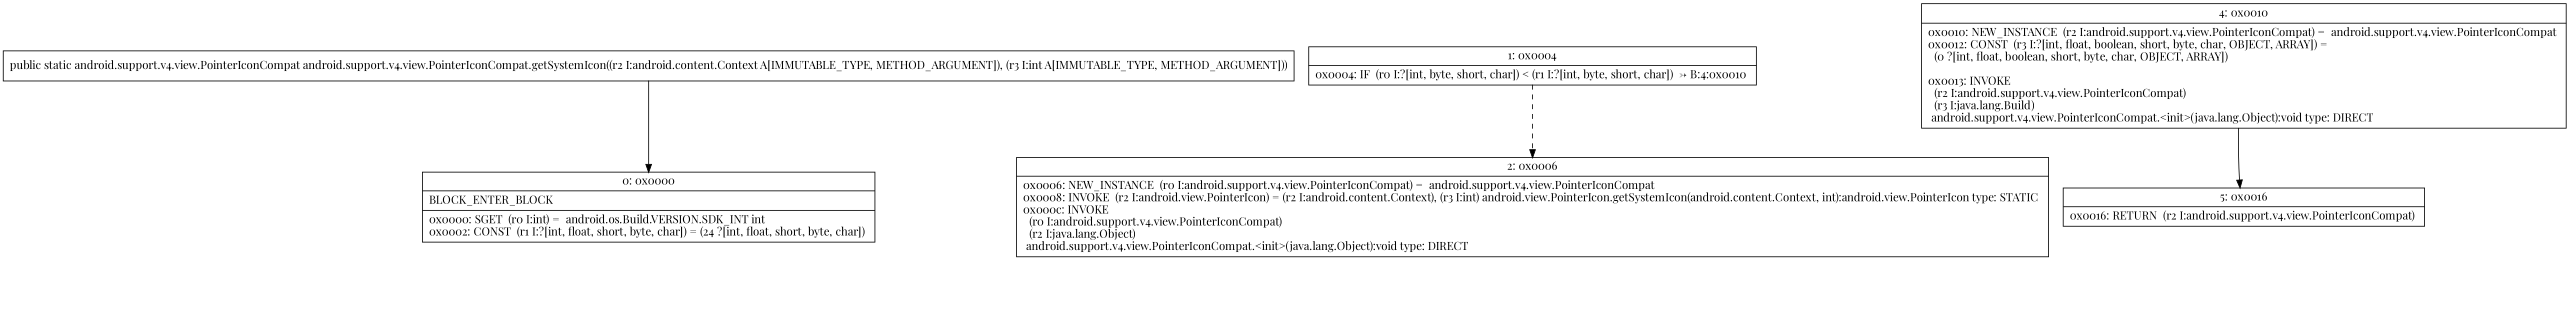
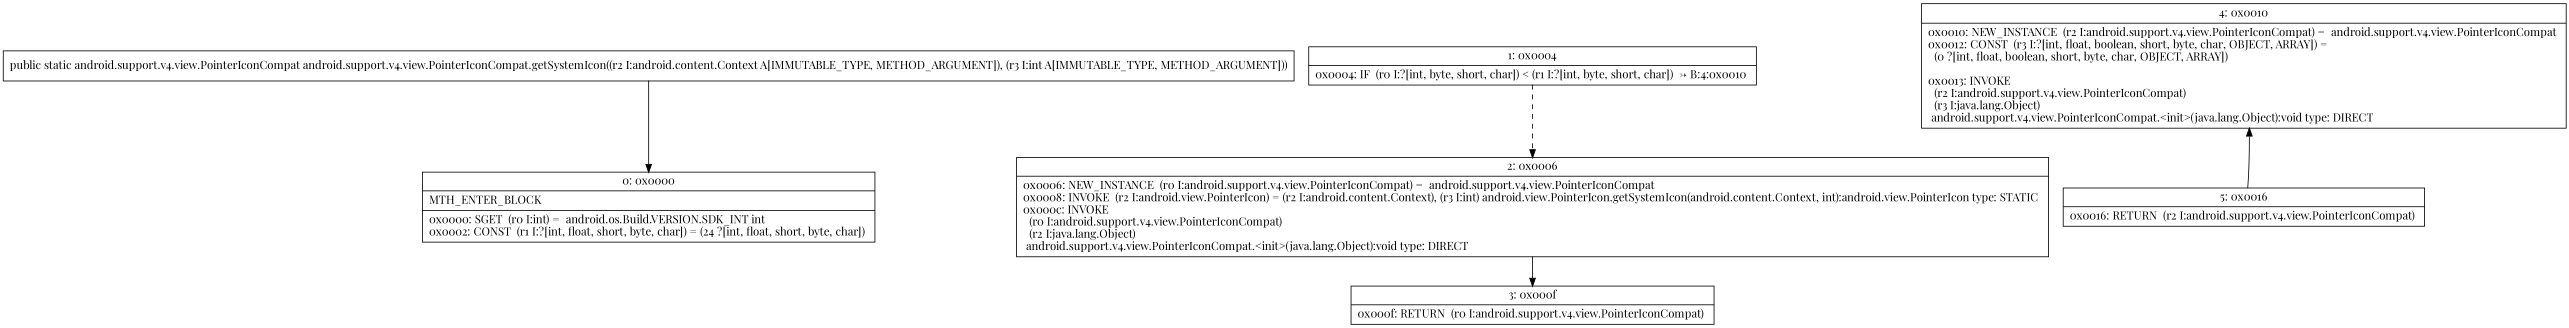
  digraph {
    fontname="Playfair Display"
    node [fontname="Playfair Display" shape=record]
    edge [fontname="Playfair Display"]
-   n1 [label="{0\:\ 0x0000|BLOCK_ENTER_BLOCK\l|0x0000: SGET  (r0 I:int) =  android.os.Build.VERSION.SDK_INT int \l0x0002: CONST  (r1 I:?[int, float, short, byte, char]) = (24 ?[int, float, short, byte, char]) \l}"]
+   n1 [label="{0\:\ 0x0000|MTH_ENTER_BLOCK\l|0x0000: SGET  (r0 I:int) =  android.os.Build.VERSION.SDK_INT int \l0x0002: CONST  (r1 I:?[int, float, short, byte, char]) = (24 ?[int, float, short, byte, char]) \l}"]
    n2 [label="{1\:\ 0x0004|0x0004: IF  (r0 I:?[int, byte, short, char]) \< (r1 I:?[int, byte, short, char])  \-\> B:4:0x0010 \l}"]
    n3 [label="{2\:\ 0x0006|0x0006: NEW_INSTANCE  (r0 I:android.support.v4.view.PointerIconCompat) =  android.support.v4.view.PointerIconCompat \l0x0008: INVOKE  (r2 I:android.view.PointerIcon) = (r2 I:android.content.Context), (r3 I:int) android.view.PointerIcon.getSystemIcon(android.content.Context, int):android.view.PointerIcon type: STATIC \l0x000c: INVOKE  \l  (r0 I:android.support.v4.view.PointerIconCompat)\l  (r2 I:java.lang.Object)\l android.support.v4.view.PointerIconCompat.\<init\>(java.lang.Object):void type: DIRECT \l}"]
-   n5 [label="{4\:\ 0x0010|0x0010: NEW_INSTANCE  (r2 I:android.support.v4.view.PointerIconCompat) =  android.support.v4.view.PointerIconCompat \l0x0012: CONST  (r3 I:?[int, float, boolean, short, byte, char, OBJECT, ARRAY]) = \l  (0 ?[int, float, boolean, short, byte, char, OBJECT, ARRAY])\l \l0x0013: INVOKE  \l  (r2 I:android.support.v4.view.PointerIconCompat)\l  (r3 I:java.lang.Build)\l android.support.v4.view.PointerIconCompat.\<init\>(java.lang.Object):void type: DIRECT \l}"]
+   n4 [label="{3\:\ 0x000f|0x000f: RETURN  (r0 I:android.support.v4.view.PointerIconCompat) \l}"]
+   n5 [label="{4\:\ 0x0010|0x0010: NEW_INSTANCE  (r2 I:android.support.v4.view.PointerIconCompat) =  android.support.v4.view.PointerIconCompat \l0x0012: CONST  (r3 I:?[int, float, boolean, short, byte, char, OBJECT, ARRAY]) = \l  (0 ?[int, float, boolean, short, byte, char, OBJECT, ARRAY])\l \l0x0013: INVOKE  \l  (r2 I:android.support.v4.view.PointerIconCompat)\l  (r3 I:java.lang.Object)\l android.support.v4.view.PointerIconCompat.\<init\>(java.lang.Object):void type: DIRECT \l}"]
    n6 [label="{5\:\ 0x0016|0x0016: RETURN  (r2 I:android.support.v4.view.PointerIconCompat) \l}"]
    n7 [label="{public static android.support.v4.view.PointerIconCompat android.support.v4.view.PointerIconCompat.getSystemIcon((r2 I:android.content.Context A[IMMUTABLE_TYPE, METHOD_ARGUMENT]), (r3 I:int A[IMMUTABLE_TYPE, METHOD_ARGUMENT])) }"]
    n2 -> n3 [style=dashed]
-   n5 -> n6
+   n3 -> n4
+   n6 -> n5
    n7 -> n1
  }
